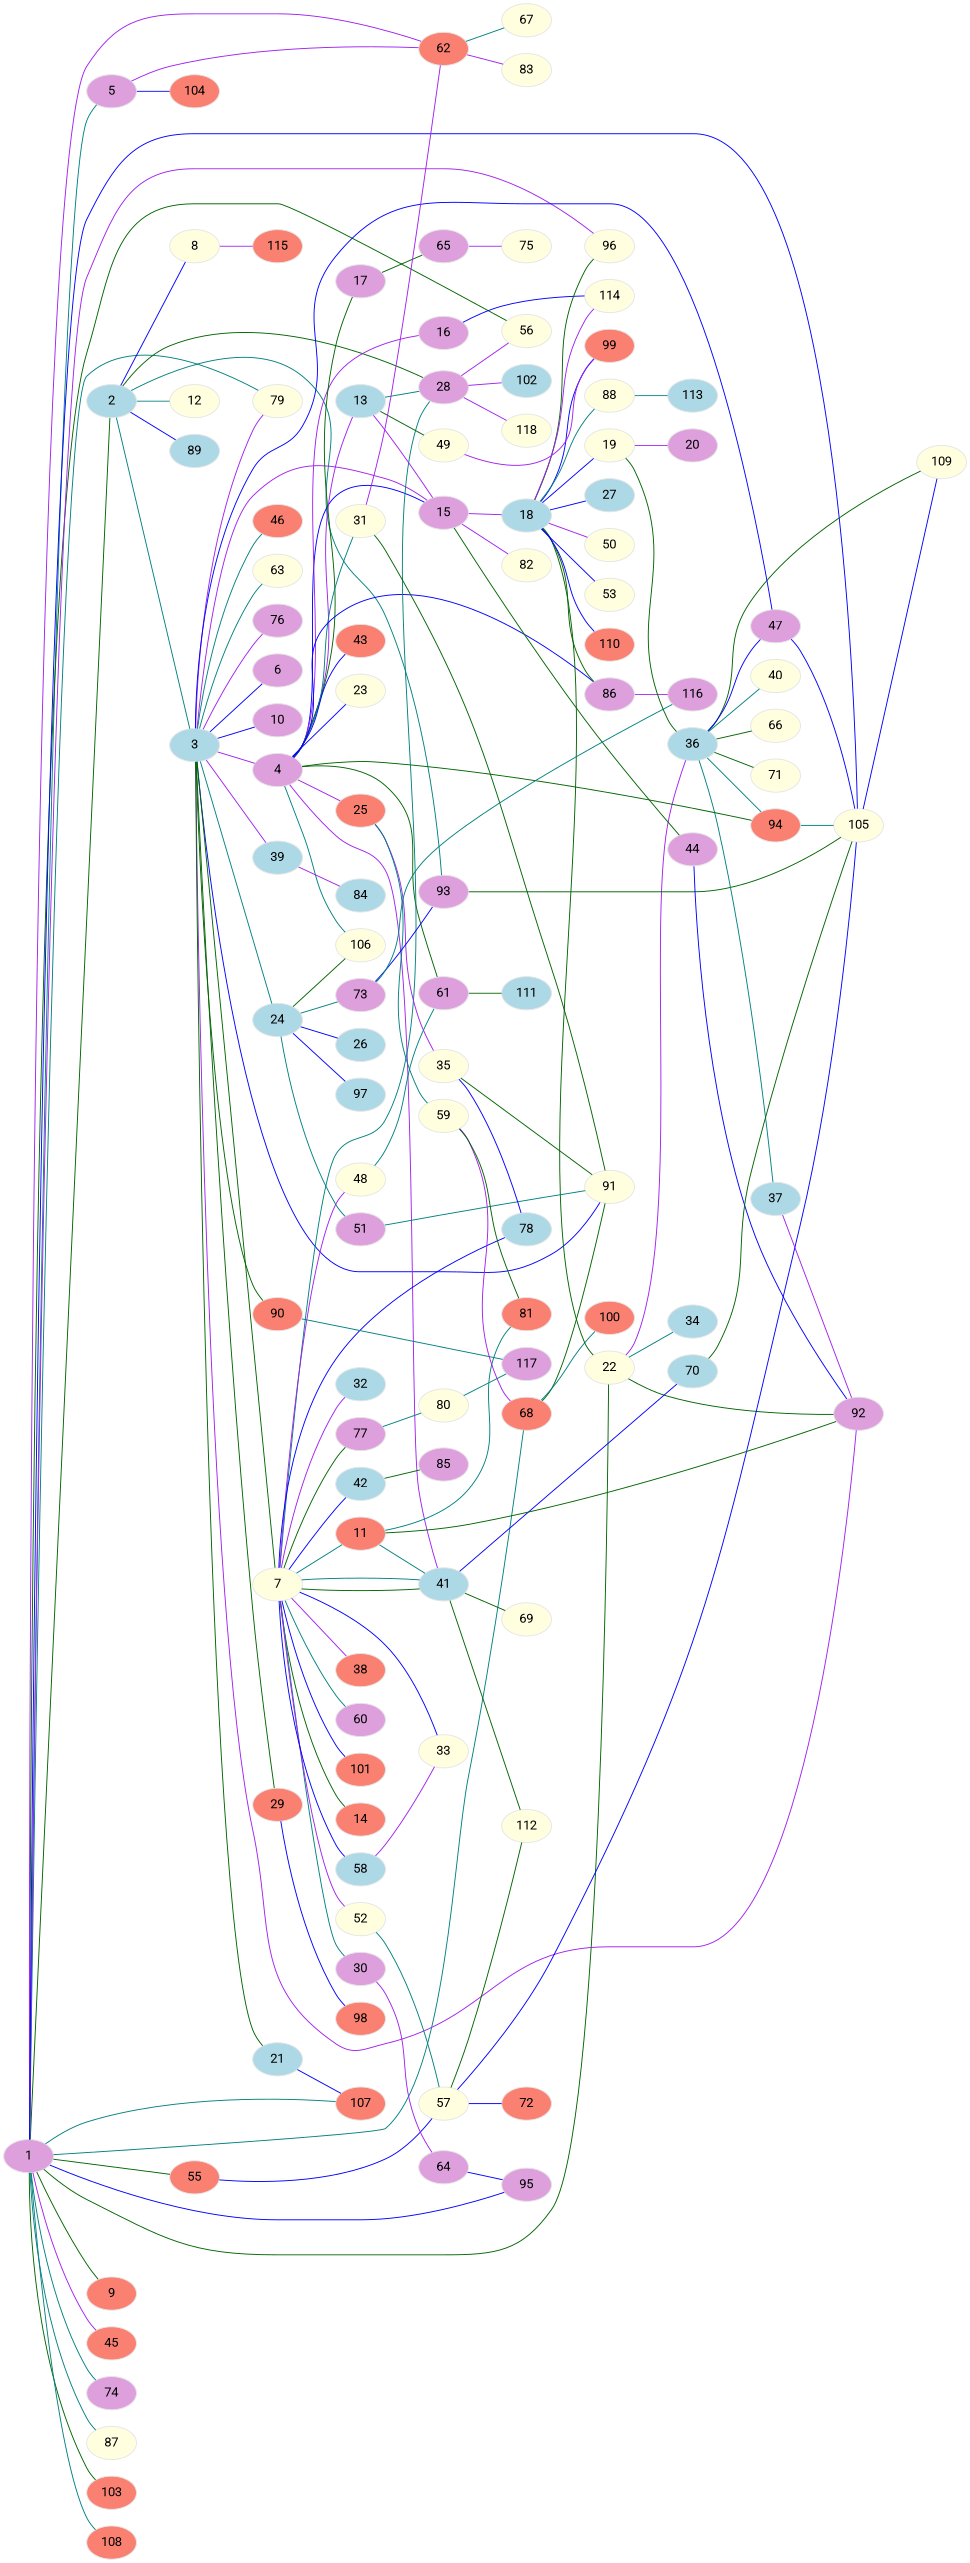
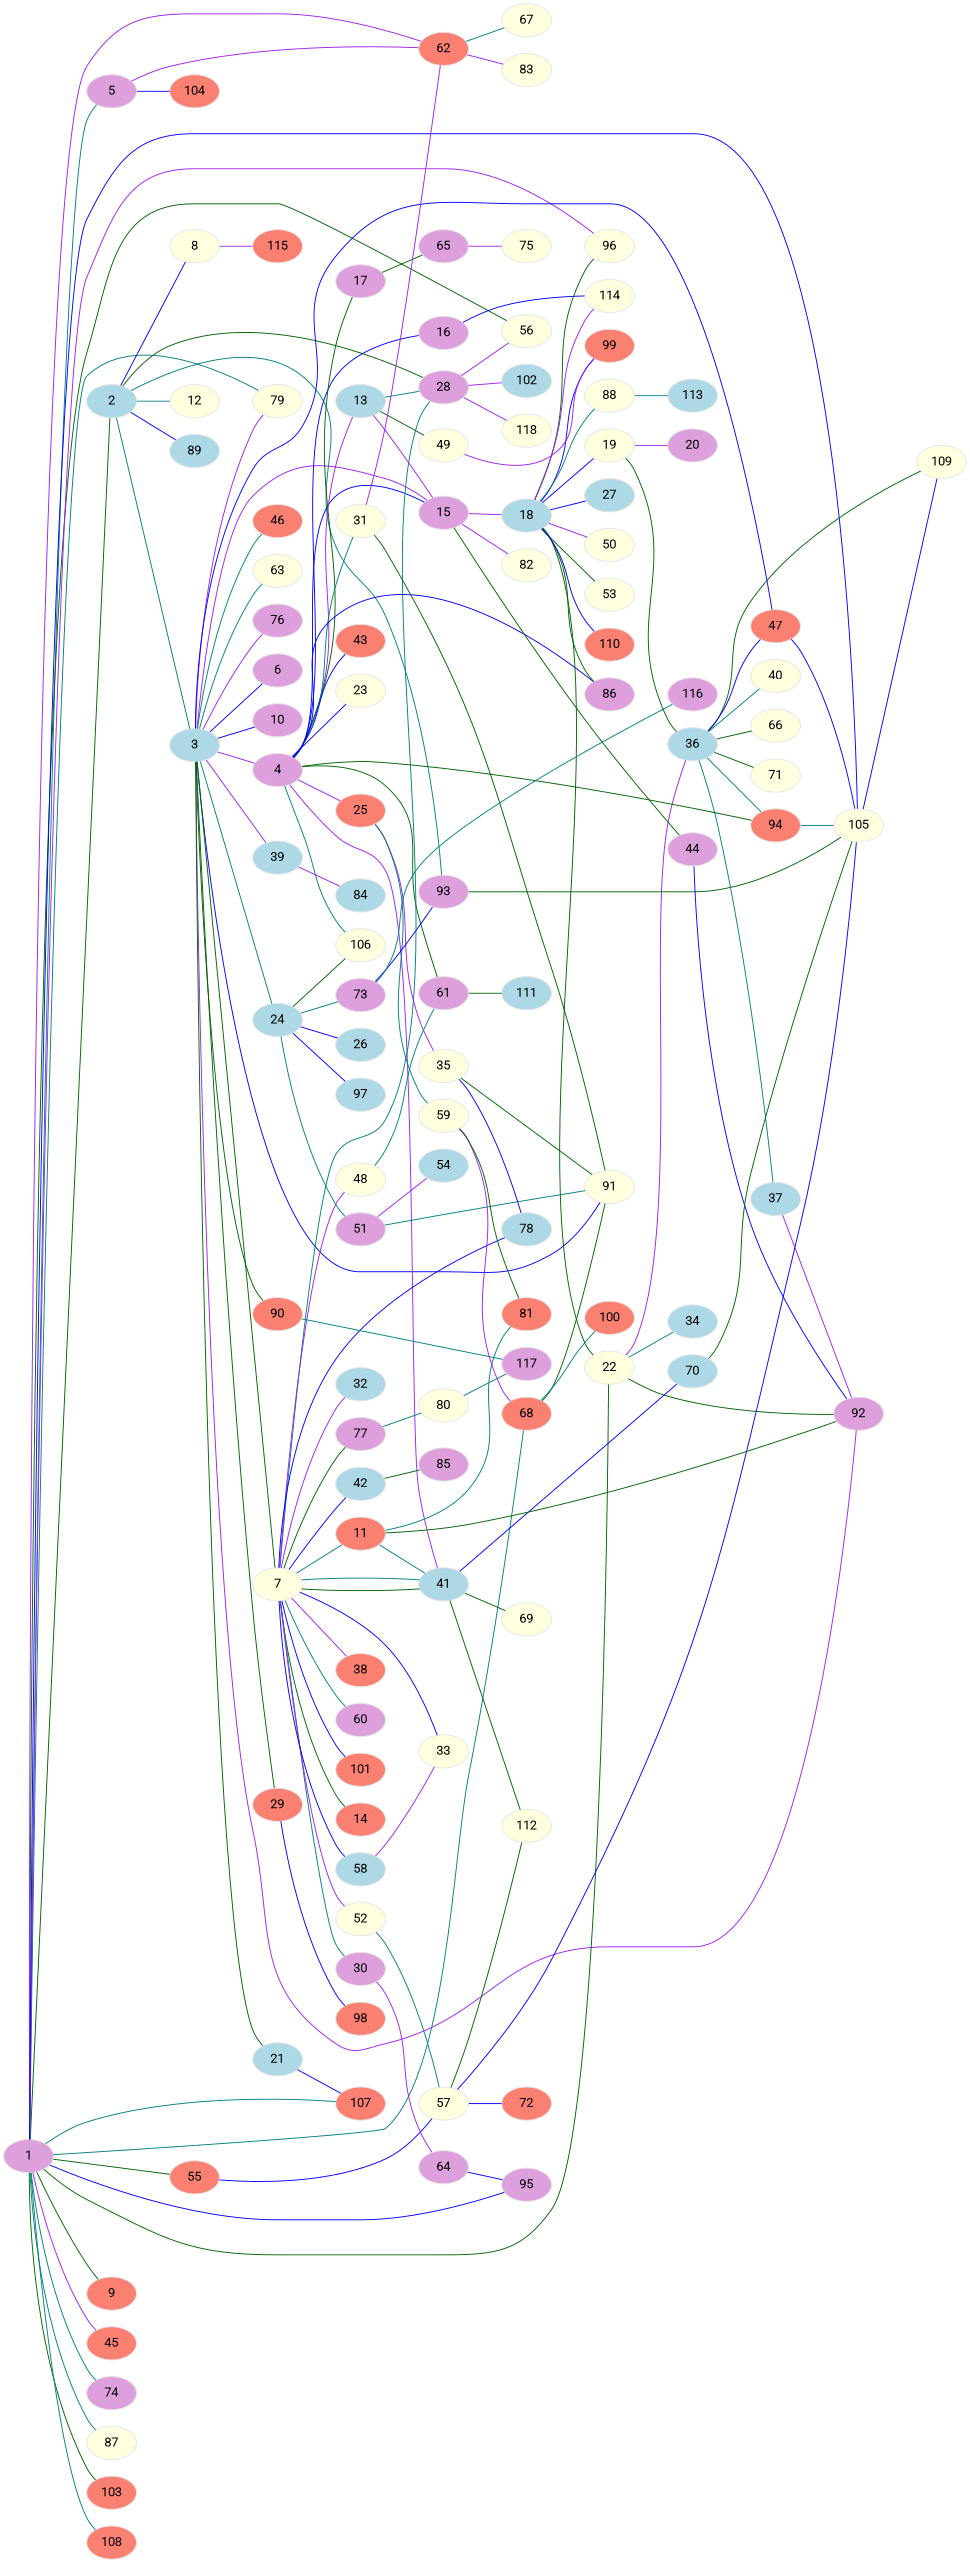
  graph {
    fontname=Roboto
    rankdir=LR
    node [color=gray90 fillcolor=lightyellow fontname=Roboto style=filled]
    edge [color=darkgreen fontname=Roboto]
    1 [fillcolor=plum]
    2 [fillcolor=lightblue]
    5 [fillcolor=plum]
    9 [fillcolor=salmon]
    22
    45 [fillcolor=salmon]
    55 [fillcolor=salmon]
    56
    62 [fillcolor=salmon]
    68 [fillcolor=salmon]
    74 [fillcolor=plum]
    79
    87
    95 [fillcolor=plum]
    96
    103 [fillcolor=salmon]
    105
    107 [fillcolor=salmon]
    108 [fillcolor=salmon]
    3 [fillcolor=lightblue]
    8
    12
    28 [fillcolor=plum]
    89 [fillcolor=lightblue]
    93 [fillcolor=plum]
    104 [fillcolor=salmon]
    92 [fillcolor=plum]
    36 [fillcolor=lightblue]
    34 [fillcolor=lightblue]
    57
    67
    83
    91
    100 [fillcolor=salmon]
    109
    4 [fillcolor=plum]
    6 [fillcolor=plum]
    7
    10 [fillcolor=plum]
    15 [fillcolor=plum]
    21 [fillcolor=lightblue]
    24 [fillcolor=lightblue]
    29 [fillcolor=salmon]
    39 [fillcolor=lightblue]
    46 [fillcolor=salmon]
-   47 [fillcolor=plum]
+   47 [fillcolor=salmon]
    63
    76 [fillcolor=plum]
    90 [fillcolor=salmon]
    115 [fillcolor=salmon]
    102 [fillcolor=lightblue]
    118
    13 [fillcolor=lightblue]
    16 [fillcolor=plum]
    17 [fillcolor=plum]
    23
    25 [fillcolor=salmon]
    31
    41 [fillcolor=lightblue]
    43 [fillcolor=salmon]
    61 [fillcolor=plum]
    86 [fillcolor=plum]
    94 [fillcolor=salmon]
    106
    11 [fillcolor=salmon]
    14 [fillcolor=salmon]
    30 [fillcolor=plum]
    32 [fillcolor=lightblue]
    33
    38 [fillcolor=salmon]
    42 [fillcolor=lightblue]
    48
    52
    58 [fillcolor=lightblue]
    60 [fillcolor=plum]
    77 [fillcolor=plum]
    78 [fillcolor=lightblue]
    101 [fillcolor=salmon]
    18 [fillcolor=lightblue]
    44 [fillcolor=plum]
    82
    26 [fillcolor=lightblue]
    51 [fillcolor=plum]
    73 [fillcolor=plum]
    97 [fillcolor=lightblue]
    98 [fillcolor=salmon]
    84 [fillcolor=lightblue]
    117 [fillcolor=plum]
    49
    114
    65 [fillcolor=plum]
    35
    59
    69
    70 [fillcolor=lightblue]
    112
    111 [fillcolor=lightblue]
    116 [fillcolor=plum]
    81 [fillcolor=salmon]
    64 [fillcolor=plum]
    85 [fillcolor=plum]
    80
    99 [fillcolor=salmon]
    19
    27 [fillcolor=lightblue]
    50
    53
    88
    110 [fillcolor=salmon]
    75
    20 [fillcolor=plum]
    113 [fillcolor=lightblue]
    37 [fillcolor=lightblue]
    40
    66
    71
+   54 [fillcolor=lightblue]
    72 [fillcolor=salmon]
    1 -- 2
    1 -- 5 [color=teal]
    1 -- 9
    1 -- 22
    1 -- 45 [color=purple]
    1 -- 55
    1 -- 56
    1 -- 62 [color=purple]
    1 -- 68 [color=teal]
    1 -- 74 [color=teal]
    1 -- 79 [color=teal]
    1 -- 87 [color=teal]
    1 -- 95 [color=blue]
    1 -- 96 [color=purple]
    1 -- 103
    1 -- 105 [color=blue]
    1 -- 107 [color=teal]
    1 -- 108 [color=teal]
    2 -- 3 [color=teal]
    2 -- 8 [color=blue]
    2 -- 12 [color=teal]
    2 -- 28
    2 -- 89 [color=blue]
    2 -- 93 [color=teal]
    5 -- 62 [color=purple]
    5 -- 104 [color=blue]
    22 -- 92
    22 -- 36 [color=purple]
    22 -- 34 [color=teal]
    55 -- 57 [color=blue]
    62 -- 67 [color=teal]
    62 -- 83 [color=purple]
    68 -- 91
    68 -- 100 [color=teal]
    105 -- 109 [color=blue]
    3 -- 79 [color=purple]
    3 -- 92 [color=purple]
    3 -- 91 [color=blue]
    3 -- 4 [color=purple]
    3 -- 6 [color=blue]
    3 -- 7
    3 -- 10 [color=blue]
    3 -- 15 [color=purple]
    3 -- 21
    3 -- 24 [color=teal]
    3 -- 29
    3 -- 39 [color=purple]
    3 -- 46 [color=teal]
    3 -- 47 [color=blue]
    3 -- 63 [color=teal]
    3 -- 76 [color=purple]
    3 -- 90
    8 -- 115 [color=purple]
    28 -- 56 [color=purple]
    28 -- 102 [color=purple]
    28 -- 118 [color=purple]
    93 -- 105
    36 -- 109
    36 -- 47 [color=blue]
    36 -- 94 [color=teal]
    36 -- 37 [color=teal]
    36 -- 40 [color=teal]
    36 -- 66
    36 -- 71
    57 -- 105 [color=blue]
    57 -- 112
    57 -- 72 [color=blue]
    4 -- 15 [color=blue]
    4 -- 13 [color=purple]
-   4 -- 16 [color=purple]
+   4 -- 16 [color=blue]
    4 -- 17
    4 -- 23 [color=blue]
    4 -- 25 [color=purple]
    4 -- 31 [color=teal]
    4 -- 41 [color=purple]
    4 -- 43 [color=blue]
    4 -- 61
    4 -- 86 [color=blue]
    4 -- 94
    4 -- 106 [color=teal]
    7 -- 28 [color=teal]
    7 -- 41
    7 -- 41 [color=teal]
    7 -- 11 [color=teal]
    7 -- 14
    7 -- 30 [color=teal]
    7 -- 32 [color=purple]
    7 -- 33 [color=blue]
    7 -- 38 [color=purple]
    7 -- 42 [color=blue]
    7 -- 48 [color=purple]
    7 -- 52 [color=purple]
    7 -- 58 [color=blue]
    7 -- 60 [color=teal]
    7 -- 77
    7 -- 78 [color=blue]
    7 -- 101 [color=blue]
    15 -- 18 [color=purple]
    15 -- 44
    15 -- 82 [color=purple]
    21 -- 107 [color=blue]
    24 -- 106
    24 -- 26 [color=blue]
    24 -- 51 [color=teal]
    24 -- 73 [color=teal]
    24 -- 97 [color=blue]
    29 -- 98 [color=blue]
    39 -- 84 [color=purple]
    47 -- 105 [color=blue]
    90 -- 117 [color=teal]
    13 -- 28 [color=teal]
    13 -- 15 [color=purple]
    13 -- 49
    16 -- 114 [color=blue]
    17 -- 65
    25 -- 35 [color=purple]
    25 -- 59 [color=teal]
    31 -- 62 [color=purple]
    31 -- 91
    41 -- 69
    41 -- 70 [color=blue]
    41 -- 112
    61 -- 111
-   86 -- 116 [color=purple]
    94 -- 105 [color=teal]
    11 -- 92
    11 -- 41 [color=teal]
    11 -- 81 [color=teal]
    30 -- 64 [color=purple]
    42 -- 85
    48 -- 61 [color=teal]
    52 -- 57 [color=teal]
    58 -- 33 [color=purple]
    77 -- 80 [color=teal]
    18 -- 22
    18 -- 96
    18 -- 86
    18 -- 114 [color=purple]
    18 -- 99 [color=blue]
    18 -- 19 [color=blue]
    18 -- 27 [color=blue]
    18 -- 50 [color=purple]
-   18 -- 53 [color=blue]
+   18 -- 53
    18 -- 88 [color=teal]
    18 -- 110 [color=blue]
    44 -- 92 [color=blue]
    51 -- 91 [color=teal]
+   51 -- 54 [color=purple]
    73 -- 93 [color=blue]
    73 -- 116 [color=teal]
    49 -- 99 [color=purple]
    65 -- 75 [color=purple]
    35 -- 91
    35 -- 78 [color=blue]
    59 -- 68 [color=purple]
    59 -- 81
    70 -- 105
    64 -- 95 [color=blue]
    80 -- 117 [color=teal]
    19 -- 36
    19 -- 20 [color=purple]
    88 -- 113 [color=teal]
    37 -- 92 [color=purple]
  }
